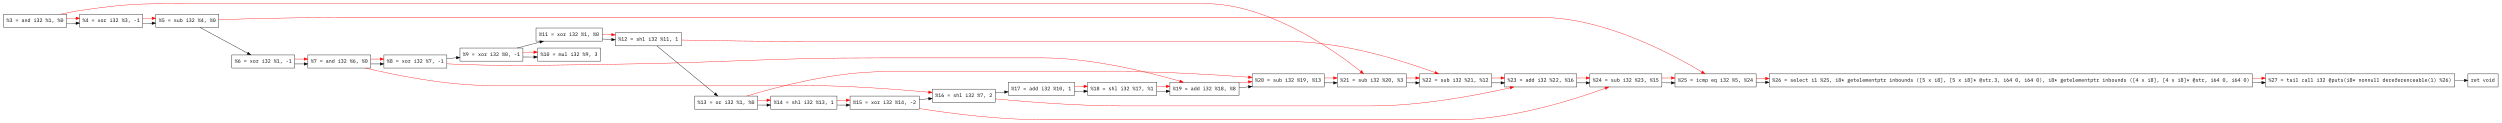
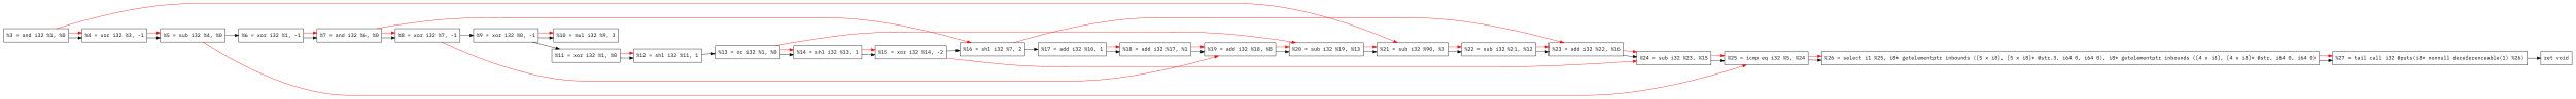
  digraph {
    fontname="IBM Plex Mono"
    rankdir=LR
    node [fontname="IBM Plex Mono" shape=record]
    edge [fontname="IBM Plex Mono" color=red]
    n1 [label="  %3 = and i32 %1, %0"]
    n2 [label="  %4 = xor i32 %3, -1"]
-   n3 [label="  %21 = sub i32 %20, %3"]
+   n3 [label="%21 = sub i32 %90, %3"]
    n4 [label="  %5 = sub i32 %4, %0"]
    n5 [label="  %22 = sub i32 %21, %12"]
    n6 [label="  %6 = xor i32 %1, -1"]
    n7 [label="  %25 = icmp eq i32 %5, %24"]
    n8 [label="  %7 = and i32 %6, %0"]
    n9 [label="  %26 = select i1 %25, i8* getelementptr inbounds ([5 x i8], [5 x i8]* @str.3, i64 0, i64 0), i8* getelementptr inbounds ([4 x i8], [4 x i8]* @str, i64 0, i64 0)"]
    n10 [label="  %8 = xor i32 %7, -1"]
    n11 [label="  %16 = shl i32 %7, 2"]
    n12 [label="  %9 = xor i32 %0, -1"]
    n13 [label="  %19 = add i32 %18, %8"]
    n14 [label="  %17 = add i32 %10, 1"]
    n15 [label="  %23 = add i32 %22, %16"]
    n16 [label="  %10 = mul i32 %9, 3"]
    n17 [label="  %11 = xor i32 %1, %0"]
    n18 [label="  %20 = sub i32 %19, %13"]
    n19 [label="  %12 = shl i32 %11, 1"]
-   n20 [label="%18 = shl i32 %17, %1"]
+   n20 [label="  %18 = add i32 %17, %1"]
    n21 [label="  %13 = or i32 %1, %0"]
    n22 [label="  %14 = shl i32 %13, 1"]
    n23 [label="  %15 = xor i32 %14, -2"]
    n24 [label="  %24 = sub i32 %23, %15"]
    n25 [label="  %27 = tail call i32 @puts(i8* nonnull dereferenceable(1) %26)"]
    n26 [label="  ret void"]
    n1 -> n2 [color=""]
    n1 -> n2
    n1 -> n3
    n2 -> n4 [color=""]
    n2 -> n4
    n3 -> n5 [color=""]
    n3 -> n5
    n4 -> n6 [color=""]
    n4 -> n7
    n5 -> n15 [color=""]
    n5 -> n15
    n6 -> n8 [color=""]
    n6 -> n8
    n7 -> n9 [color=""]
    n7 -> n9
    n8 -> n10 [color=""]
    n8 -> n10
    n8 -> n11
    n9 -> n25 [color=""]
    n9 -> n25
    n10 -> n12 [color=""]
    n10 -> n13
    n11 -> n14 [color=""]
    n11 -> n15
    n12 -> n16 [color=""]
    n12 -> n16
    n12 -> n17 [color=""]
    n13 -> n18 [color=""]
    n13 -> n18
    n14 -> n20 [color=""]
    n14 -> n20
    n15 -> n24 [color=""]
    n15 -> n24
    n17 -> n19 [color=""]
    n17 -> n19
    n18 -> n3 [color=""]
    n18 -> n3
-   n19 -> n5
    n19 -> n21 [color=""]
    n20 -> n13 [color=""]
    n20 -> n13
    n21 -> n18
    n21 -> n22 [color=""]
    n21 -> n22
    n22 -> n23 [color=""]
    n22 -> n23
    n23 -> n11 [color=""]
    n23 -> n24
    n24 -> n7 [color=""]
    n24 -> n7
    n25 -> n26 [color=""]
  }
